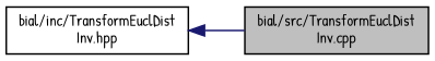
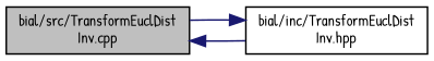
  digraph {
    rankdir=LR
    fontname="Patrick Hand"
    node [color=black fontname="Patrick Hand" fontsize=10 shape=record style=filled]
    edge [color=midnightblue dir=back fontname="Patrick Hand" fontsize=10 labelfontname=Helvetica labelfontsize=10 style=solid]
    n1 [fillcolor=grey75 fontcolor=black height=0.2 label="bial/src/TransformEuclDist\lInv.cpp" width=0.4]
    n2 [fillcolor=white height=0.2 label="bial/inc/TransformEuclDist\lInv.hpp" width=0.4]
+   n1 -> n2
    n2 -> n1
  }
